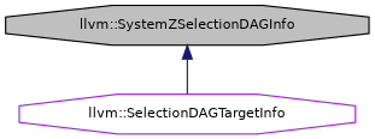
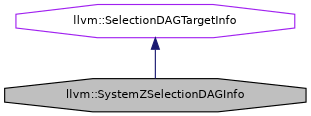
  digraph {
    node [fontname=Helvetica fontsize=10 shape=octagon]
    n1 [color=black fillcolor=grey75 fontcolor=black height=0.2 label="llvm::SystemZSelectionDAGInfo" style=filled width=0.4]
    n2 [color=purple height=0.2 label="llvm::SelectionDAGTargetInfo" width=0.4]
-   n1 -> n2 [color=midnightblue dir=back fontname=Helvetica fontsize=10 labelfontname=Helvetica labelfontsize=10 style=solid]
+   n2 -> n1 [color=midnightblue dir=back fontname=Helvetica fontsize=10 labelfontname=Helvetica labelfontsize=10 style=solid]
  }
